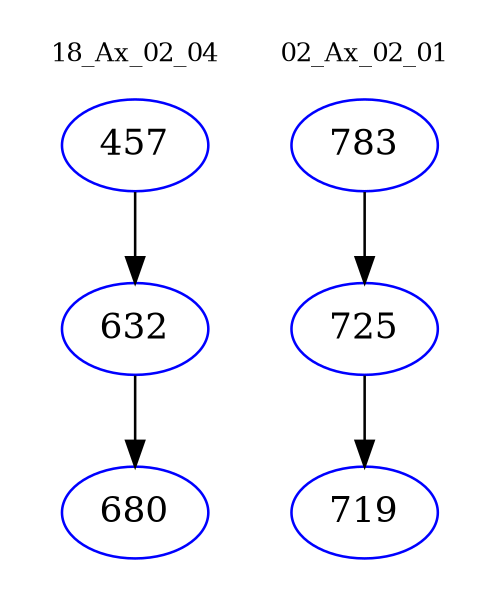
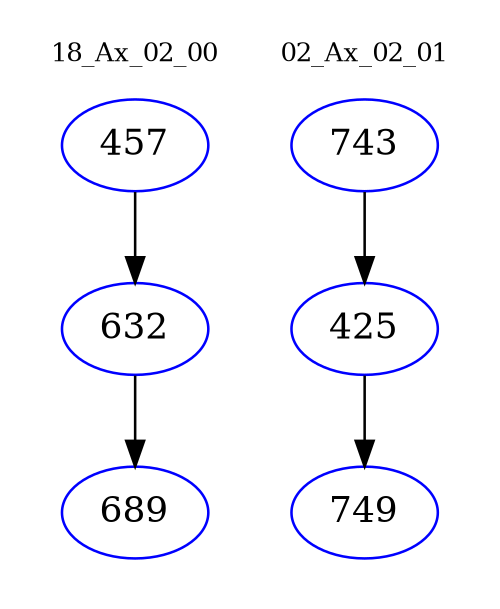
  digraph {
    node [color=blue]
    edge [color=black]
    n1 [label=457]
    n2 [label=632]
-   n3 [label=680]
-   n4 [label=783]
-   n5 [label=725]
-   n6 [label=719]
+   n3 [label=689]
+   n4 [label=743]
+   n5 [label=425]
+   n6 [label=749]
    subgraph cluster_1 {
      color=white
      fontsize=10
-     label="18_Ax_02_04"
+     label="18_Ax_02_00"
      n1
      n2
      n3
    }
    subgraph cluster_2 {
      color=white
      fontsize=10
      label="02_Ax_02_01"
      n4
      n5
      n6
    }
    n1 -> n2
    n2 -> n3
    n4 -> n5
    n5 -> n6
  }
